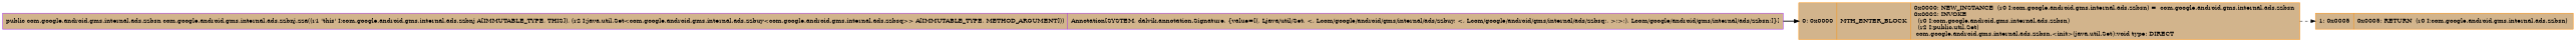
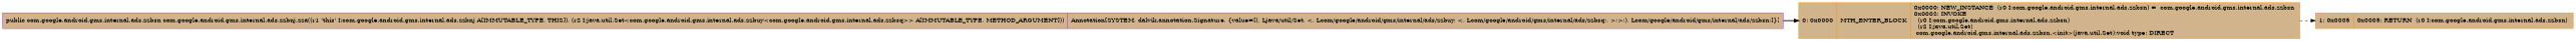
  digraph {
    rankdir=LR
    node [shape=record style=filled fillcolor=tan color=darkorange]
-   n1 [label="{0\:\ 0x0000|MTH_ENTER_BLOCK\l|0x0000: NEW_INSTANCE  (r0 I:com.google.android.gms.internal.ads.zzbsn) =  com.google.android.gms.internal.ads.zzbsn \l0x0002: INVOKE  \l  (r0 I:com.google.android.gms.internal.ads.zzbsn)\l  (r2 I:public.util.Set)\l com.google.android.gms.internal.ads.zzbsn.\<init\>(java.util.Set):void type: DIRECT \l}"]
+   n1 [label="{0\:\ 0x0000|MTH_ENTER_BLOCK\l|0x0000: NEW_INSTANCE  (r0 I:com.google.android.gms.internal.ads.zzbsn) =  com.google.android.gms.internal.ads.zzbsn \l0x0002: INVOKE  \l  (r0 I:com.google.android.gms.internal.ads.zzbsn)\l  (r2 I:java.util.Set)\l com.google.android.gms.internal.ads.zzbsn.\<init\>(java.util.Set):void type: DIRECT \l}"]
    n2 [label="{1\:\ 0x0005|0x0005: RETURN  (r0 I:com.google.android.gms.internal.ads.zzbsn) \l}"]
    n3 [label="{public com.google.android.gms.internal.ads.zzbsn com.google.android.gms.internal.ads.zzbnj.zza((r1 'this' I:com.google.android.gms.internal.ads.zzbnj A[IMMUTABLE_TYPE, THIS]), (r2 I:java.util.Set\<com.google.android.gms.internal.ads.zzbuy\<com.google.android.gms.internal.ads.zzbsq\>\> A[IMMUTABLE_TYPE, METHOD_ARGUMENT]))  | Annotation[SYSTEM, dalvik.annotation.Signature, \{value=[(, Ljava\/util\/Set, \<, Lcom\/google\/android\/gms\/internal\/ads\/zzbuy, \<, Lcom\/google\/android\/gms\/internal\/ads\/zzbsq;, \>;\>;), Lcom\/google\/android\/gms\/internal\/ads\/zzbsn;]\}]\l}" color=purple]
    n1 -> n2 [style=dashed]
    n3 -> n1 [style=bold]
  }
